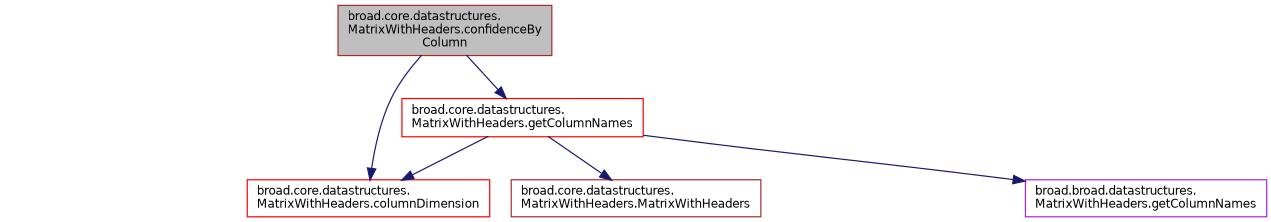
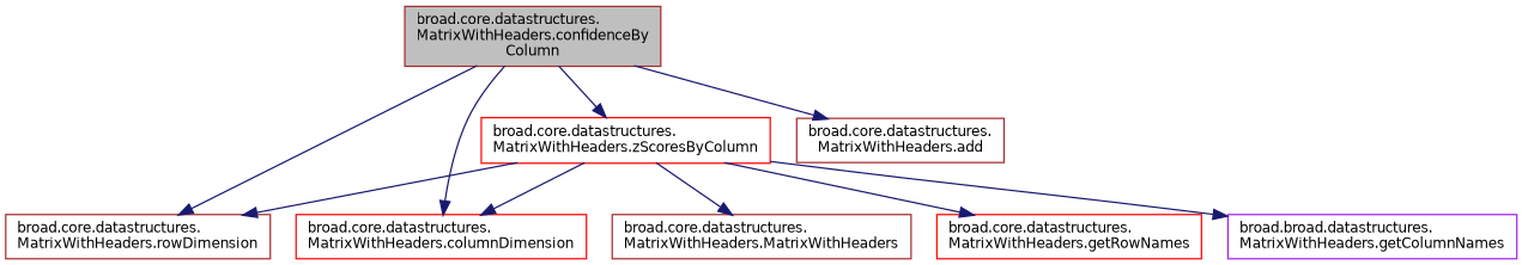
  digraph {
    rankdir=TB
    node [color=brown fillcolor=white fontname=Helvetica fontsize=10 shape=record style=filled]
    edge [color=midnightblue fontname=Helvetica fontsize=10 labelfontname=Helvetica labelfontsize=10 style=solid]
    n1 [fillcolor=grey75 fontcolor=black height=0.2 label="broad.core.datastructures.\lMatrixWithHeaders.confidenceBy\lColumn" width=0.4]
-   n2 [color=red height=0.2 label="broad.core.datastructures.\lMatrixWithHeaders.getColumnNames" width=0.4]
+   n2 [color=red height=0.2 label="broad.core.datastructures.\lMatrixWithHeaders.zScoresByColumn" width=0.4]
+   n3 [height=0.2 label="broad.core.datastructures.\lMatrixWithHeaders.rowDimension" width=0.4]
    n4 [color=red height=0.2 label="broad.core.datastructures.\lMatrixWithHeaders.columnDimension" width=0.4]
+   n5 [height=0.2 label="broad.core.datastructures.\lMatrixWithHeaders.add" width=0.4]
    n6 [height=0.2 label="broad.core.datastructures.\lMatrixWithHeaders.MatrixWithHeaders" width=0.4]
+   n7 [color=red height=0.2 label="broad.core.datastructures.\lMatrixWithHeaders.getRowNames" width=0.4]
    n8 [color=purple height=0.2 label="broad.broad.datastructures.\lMatrixWithHeaders.getColumnNames" width=0.4]
    n1 -> n2
+   n1 -> n3
    n1 -> n4
+   n1 -> n5
+   n2 -> n3
    n2 -> n4
    n2 -> n6
+   n2 -> n7
    n2 -> n8
  }
